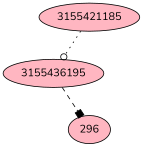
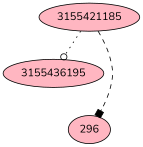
  strict digraph {
    fontname=Nunito
    node [fillcolor=lightpink fontname=Nunito style=filled]
    edge [fontname=Nunito]
    n1 [label=3155436195]
    3155421185
    296
-   n1 -> 296 [arrowhead=box style=dashed]
+   3155421185 -> 296 [arrowhead=box style=dashed]
    3155421185 -> n1 [arrowhead=odot style=dotted]
  }
